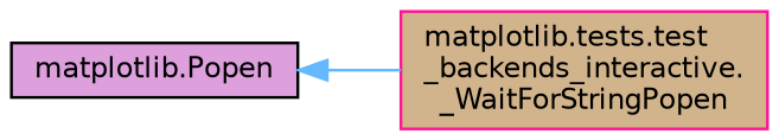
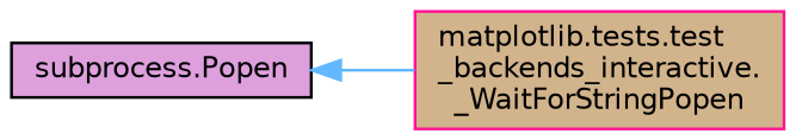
  digraph {
    rankdir=LR
    node [fontname=Helvetica fontsize=10 shape=box style=filled]
-   n1 [color=black fillcolor=plum height=0.2 label="matplotlib.Popen" width=0.4]
+   n1 [color=black fillcolor=plum height=0.2 label="subprocess.Popen" width=0.4]
    n2 [color=deeppink fillcolor=tan height=0.2 label="matplotlib.tests.test\l_backends_interactive.\l_WaitForStringPopen" width=0.4]
    n1 -> n2 [color=steelblue1 dir=back fontname=Helvetica fontsize=10 labelfontname=Helvetica labelfontsize=10 style=solid]
  }
